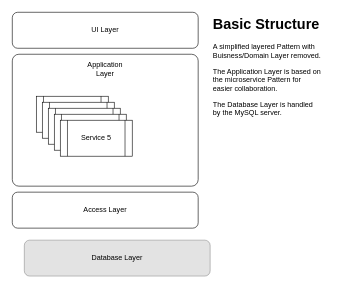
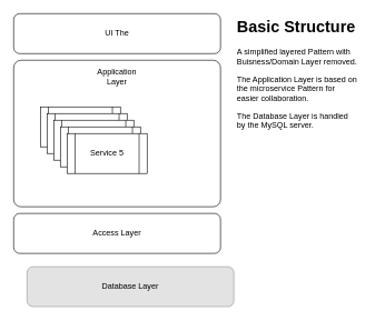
  <mxCell id="0" />
  <mxCell id="1" parent="0" />
- <mxCell id="2" value="UI Layer" style="rounded=1;whiteSpace=wrap;html=1;" parent="1" vertex="1"><mxGeometry x="20" y="20" width="310" height="60" as="geometry" /></mxCell>
+ <mxCell id="2" value="UI The" style="rounded=1;whiteSpace=wrap;html=1;" parent="1" vertex="1"><mxGeometry x="20" y="20" width="310" height="60" as="geometry" /></mxCell>
  <mxCell id="3" value="" style="rounded=1;whiteSpace=wrap;html=1;glass=0;arcSize=5;" parent="1" vertex="1"><mxGeometry x="20" y="90" width="310" height="220" as="geometry" /></mxCell>
  <mxCell id="4" value="Access Layer" style="rounded=1;whiteSpace=wrap;html=1;" parent="1" vertex="1"><mxGeometry x="20" y="320" width="310" height="60" as="geometry" /></mxCell>
  <mxCell id="5" value="Database Layer" style="rounded=1;whiteSpace=wrap;html=1;strokeColor=#000000;fillColor=#bababa;opacity=40;" parent="1" vertex="1"><mxGeometry x="40" y="400" width="310" height="60" as="geometry" /></mxCell>
  <mxCell id="6" value="Application Layer" style="text;html=1;strokeColor=none;fillColor=none;align=center;verticalAlign=middle;whiteSpace=wrap;rounded=0;" parent="1" vertex="1"><mxGeometry x="145" y="100" width="60" height="30" as="geometry" /></mxCell>
  <mxCell id="7" value="Service 1" style="shape=process;whiteSpace=wrap;html=1;backgroundOutline=1;glass=0;" parent="1" vertex="1"><mxGeometry x="60" y="160" width="120" height="60" as="geometry" /></mxCell>
  <mxCell id="8" value="Service 2" style="shape=process;whiteSpace=wrap;html=1;backgroundOutline=1;glass=0;" parent="1" vertex="1"><mxGeometry x="70" y="170" width="120" height="60" as="geometry" /></mxCell>
  <mxCell id="9" value="Service 3" style="shape=process;whiteSpace=wrap;html=1;backgroundOutline=1;glass=0;" parent="1" vertex="1"><mxGeometry x="80" y="180" width="120" height="60" as="geometry" /></mxCell>
  <mxCell id="10" value="Service 4" style="shape=process;whiteSpace=wrap;html=1;backgroundOutline=1;glass=0;" parent="1" vertex="1"><mxGeometry x="90" y="190" width="120" height="60" as="geometry" /></mxCell>
  <mxCell id="11" value="Service 5" style="shape=process;whiteSpace=wrap;html=1;backgroundOutline=1;glass=0;" parent="1" vertex="1"><mxGeometry x="100" y="200" width="120" height="60" as="geometry" /></mxCell>
  <mxCell id="12" value="&lt;h1&gt;Basic Structure&lt;/h1&gt;&lt;p&gt;A simplified layered Pattern with Buisness/Domain Layer removed.&lt;/p&gt;&lt;p&gt;The Application Layer is based on the microservice Pattern for easier collaboration.&lt;/p&gt;&lt;p&gt;The Database Layer is handled by the MySQL server.&lt;/p&gt;" style="text;html=1;strokeColor=none;fillColor=none;spacing=5;spacingTop=-20;whiteSpace=wrap;overflow=hidden;rounded=0;" parent="1" vertex="1"><mxGeometry x="350" y="20" width="190" height="180" as="geometry" /></mxCell>
